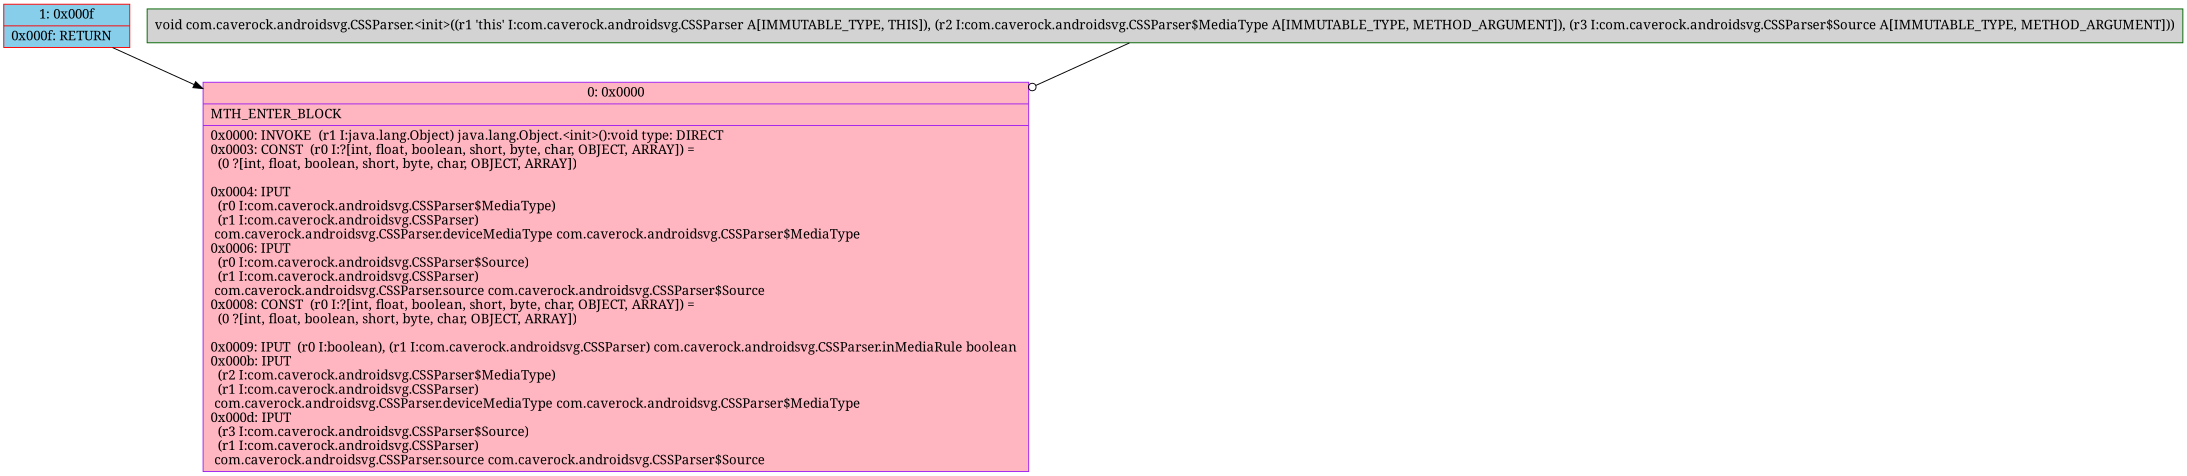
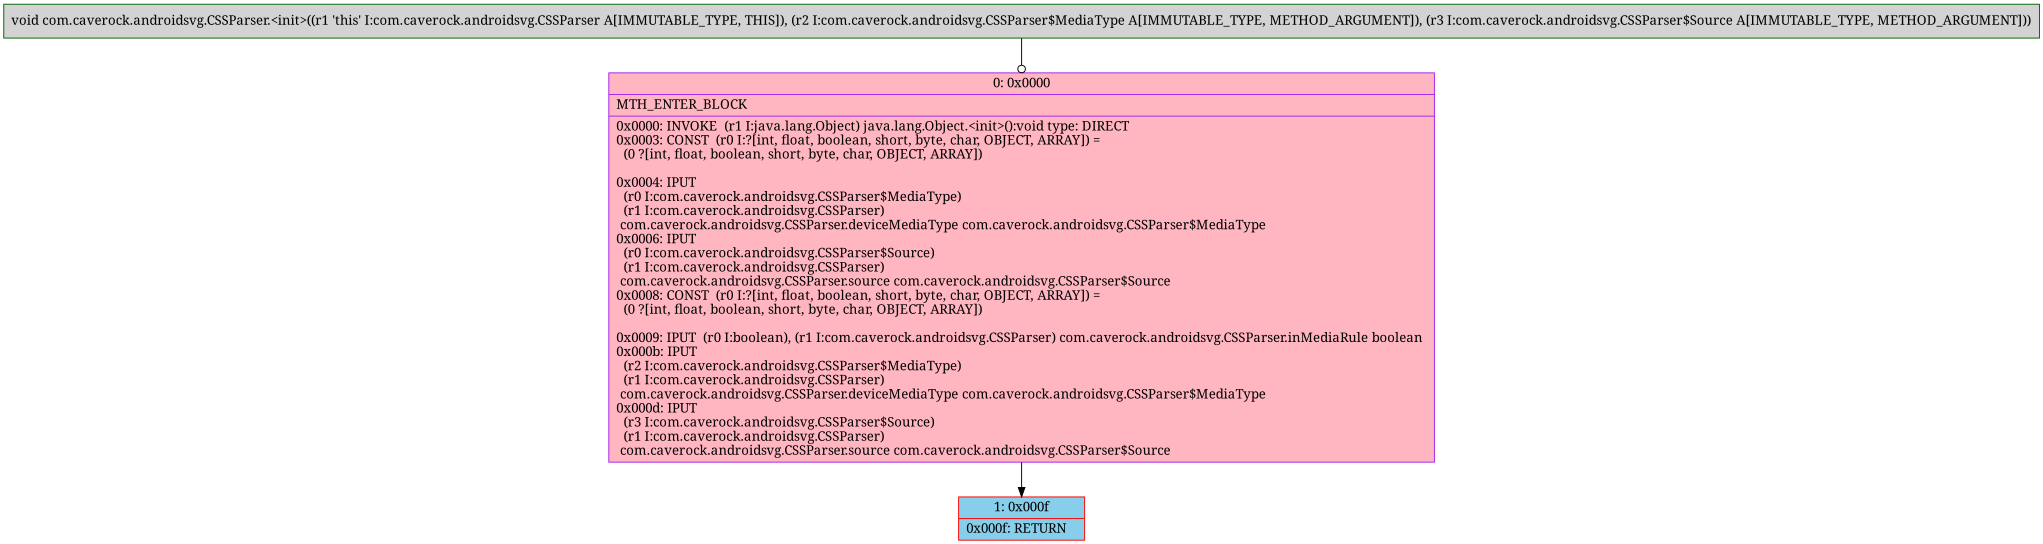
  digraph {
    fontname="Noto Serif"
    node [shape=record style=filled fontname="Noto Serif"]
    edge [fontname="Noto Serif"]
    n1 [label="{0\:\ 0x0000|MTH_ENTER_BLOCK\l|0x0000: INVOKE  (r1 I:java.lang.Object) java.lang.Object.\<init\>():void type: DIRECT \l0x0003: CONST  (r0 I:?[int, float, boolean, short, byte, char, OBJECT, ARRAY]) = \l  (0 ?[int, float, boolean, short, byte, char, OBJECT, ARRAY])\l \l0x0004: IPUT  \l  (r0 I:com.caverock.androidsvg.CSSParser$MediaType)\l  (r1 I:com.caverock.androidsvg.CSSParser)\l com.caverock.androidsvg.CSSParser.deviceMediaType com.caverock.androidsvg.CSSParser$MediaType \l0x0006: IPUT  \l  (r0 I:com.caverock.androidsvg.CSSParser$Source)\l  (r1 I:com.caverock.androidsvg.CSSParser)\l com.caverock.androidsvg.CSSParser.source com.caverock.androidsvg.CSSParser$Source \l0x0008: CONST  (r0 I:?[int, float, boolean, short, byte, char, OBJECT, ARRAY]) = \l  (0 ?[int, float, boolean, short, byte, char, OBJECT, ARRAY])\l \l0x0009: IPUT  (r0 I:boolean), (r1 I:com.caverock.androidsvg.CSSParser) com.caverock.androidsvg.CSSParser.inMediaRule boolean \l0x000b: IPUT  \l  (r2 I:com.caverock.androidsvg.CSSParser$MediaType)\l  (r1 I:com.caverock.androidsvg.CSSParser)\l com.caverock.androidsvg.CSSParser.deviceMediaType com.caverock.androidsvg.CSSParser$MediaType \l0x000d: IPUT  \l  (r3 I:com.caverock.androidsvg.CSSParser$Source)\l  (r1 I:com.caverock.androidsvg.CSSParser)\l com.caverock.androidsvg.CSSParser.source com.caverock.androidsvg.CSSParser$Source \l}" fillcolor=lightpink color=purple]
    n2 [label="{1\:\ 0x000f|0x000f: RETURN   \l}" fillcolor=skyblue color=red]
    n3 [label="{void com.caverock.androidsvg.CSSParser.\<init\>((r1 'this' I:com.caverock.androidsvg.CSSParser A[IMMUTABLE_TYPE, THIS]), (r2 I:com.caverock.androidsvg.CSSParser$MediaType A[IMMUTABLE_TYPE, METHOD_ARGUMENT]), (r3 I:com.caverock.androidsvg.CSSParser$Source A[IMMUTABLE_TYPE, METHOD_ARGUMENT])) }" fillcolor=lightgrey color=darkgreen]
-   n2 -> n1 [arrowhead=normal]
+   n1 -> n2 [arrowhead=normal]
    n3 -> n1 [arrowhead=odot]
  }
